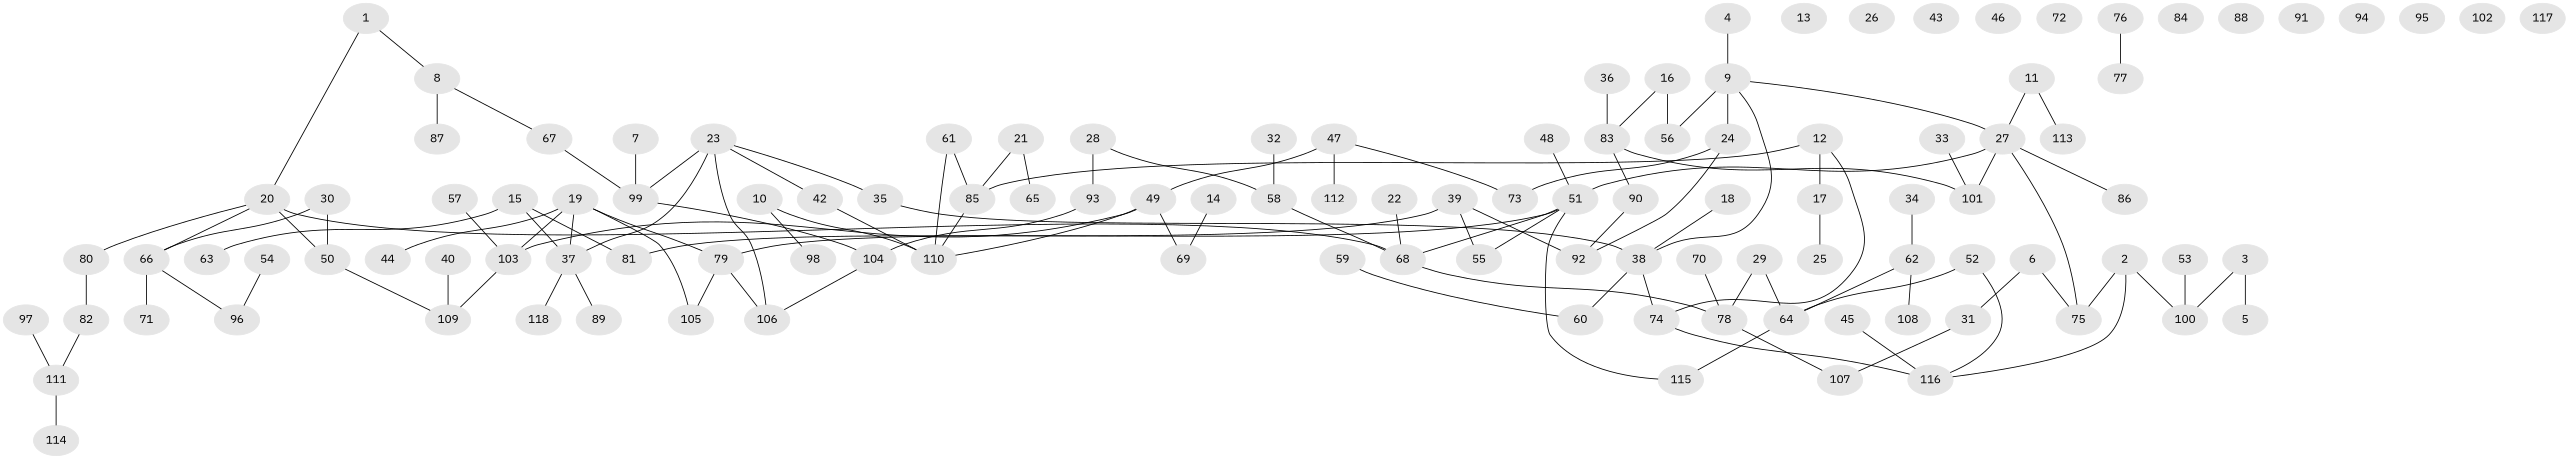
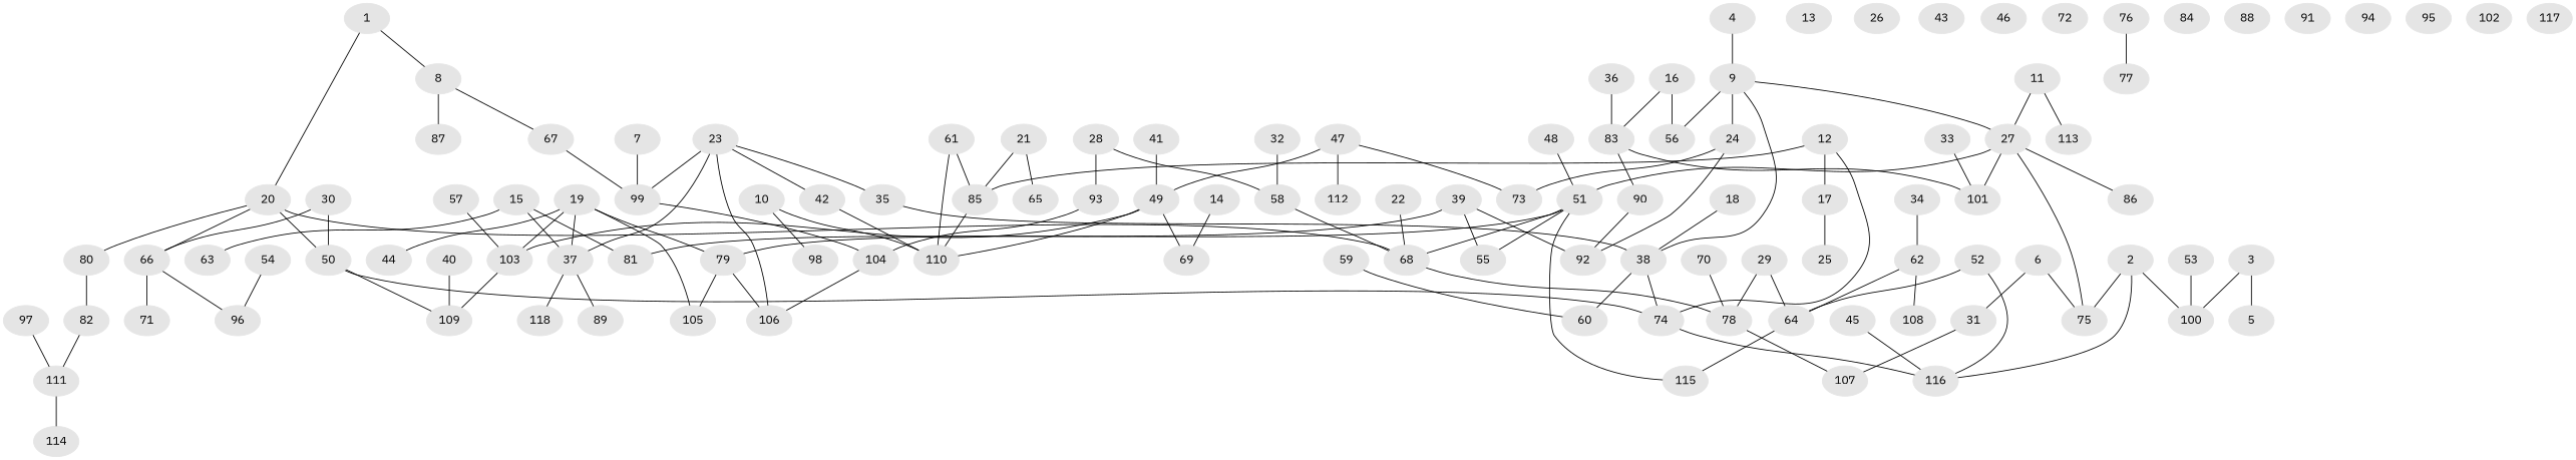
  graph {
    fontname="IBM Plex Sans"
    node [color=gray90 fontname="IBM Plex Sans" style=filled]
    edge [fontname="IBM Plex Sans"]
    1
    8
    20
    67
    87
    50
    66
    68
    80
    2
    75
    100
    116
    3
    5
    4
    9
    24
    27
    38
    56
    6
    31
    107
    7
    99
    104
    73
    92
    51
    86
    101
    74
    60
    10
    98
    110
    11
    113
    12
    17
    85
    25
    13
    14
    69
    15
    37
    63
    81
    89
    118
    16
    83
    90
    18
    19
    44
    79
    103
    105
    106
    109
    96
    71
    78
    82
    21
    65
    22
    23
    35
    42
    26
    55
    115
    28
    58
    93
    29
    64
    30
    32
    33
    34
    62
    108
    36
    39
    40
+   41
    49
    43
    45
    46
    47
    112
    48
    52
    53
    54
    57
    59
    61
    70
    72
    76
    77
    111
    114
    84
    88
    91
    94
    95
    97
    102
    117
    1 -- 8
    1 -- 20
    8 -- 67
    8 -- 87
    20 -- 50
    20 -- 66
    20 -- 68
    20 -- 80
    67 -- 99
+   50 -- 74
    50 -- 109
    66 -- 96
    66 -- 71
    68 -- 78
    80 -- 82
    2 -- 75
    2 -- 100
    2 -- 116
    3 -- 100
    3 -- 5
    4 -- 9
    9 -- 24
    9 -- 27
    9 -- 38
    9 -- 56
    24 -- 73
    24 -- 92
    27 -- 75
    27 -- 51
    27 -- 86
    27 -- 101
    38 -- 74
    38 -- 60
    6 -- 75
    6 -- 31
    31 -- 107
    7 -- 99
    99 -- 104
    104 -- 106
    51 -- 68
    51 -- 79
    51 -- 55
    51 -- 115
    74 -- 116
    10 -- 98
    10 -- 110
    11 -- 27
    11 -- 113
    12 -- 74
    12 -- 17
    12 -- 85
    17 -- 25
    85 -- 110
    14 -- 69
    15 -- 37
    15 -- 63
    15 -- 81
    37 -- 89
    37 -- 118
    16 -- 56
    16 -- 83
    83 -- 101
    83 -- 90
    90 -- 92
    18 -- 38
    19 -- 37
    19 -- 44
    19 -- 79
    19 -- 103
    19 -- 105
    79 -- 105
    79 -- 106
    103 -- 109
    78 -- 107
    82 -- 111
    21 -- 85
    21 -- 65
    22 -- 68
    23 -- 99
    23 -- 37
    23 -- 106
    23 -- 35
    23 -- 42
    35 -- 38
    42 -- 110
    28 -- 58
    28 -- 93
    58 -- 68
    93 -- 104
    29 -- 78
    29 -- 64
    64 -- 115
    30 -- 50
    30 -- 66
    32 -- 58
    33 -- 101
    34 -- 62
    62 -- 64
    62 -- 108
    36 -- 83
    39 -- 92
    39 -- 81
    39 -- 55
    40 -- 109
+   41 -- 49
    49 -- 110
    49 -- 69
    49 -- 103
    45 -- 116
    47 -- 73
    47 -- 49
    47 -- 112
    48 -- 51
    52 -- 116
    52 -- 64
    53 -- 100
    54 -- 96
    57 -- 103
    59 -- 60
    61 -- 110
    61 -- 85
    70 -- 78
    76 -- 77
    111 -- 114
    97 -- 111
  }
